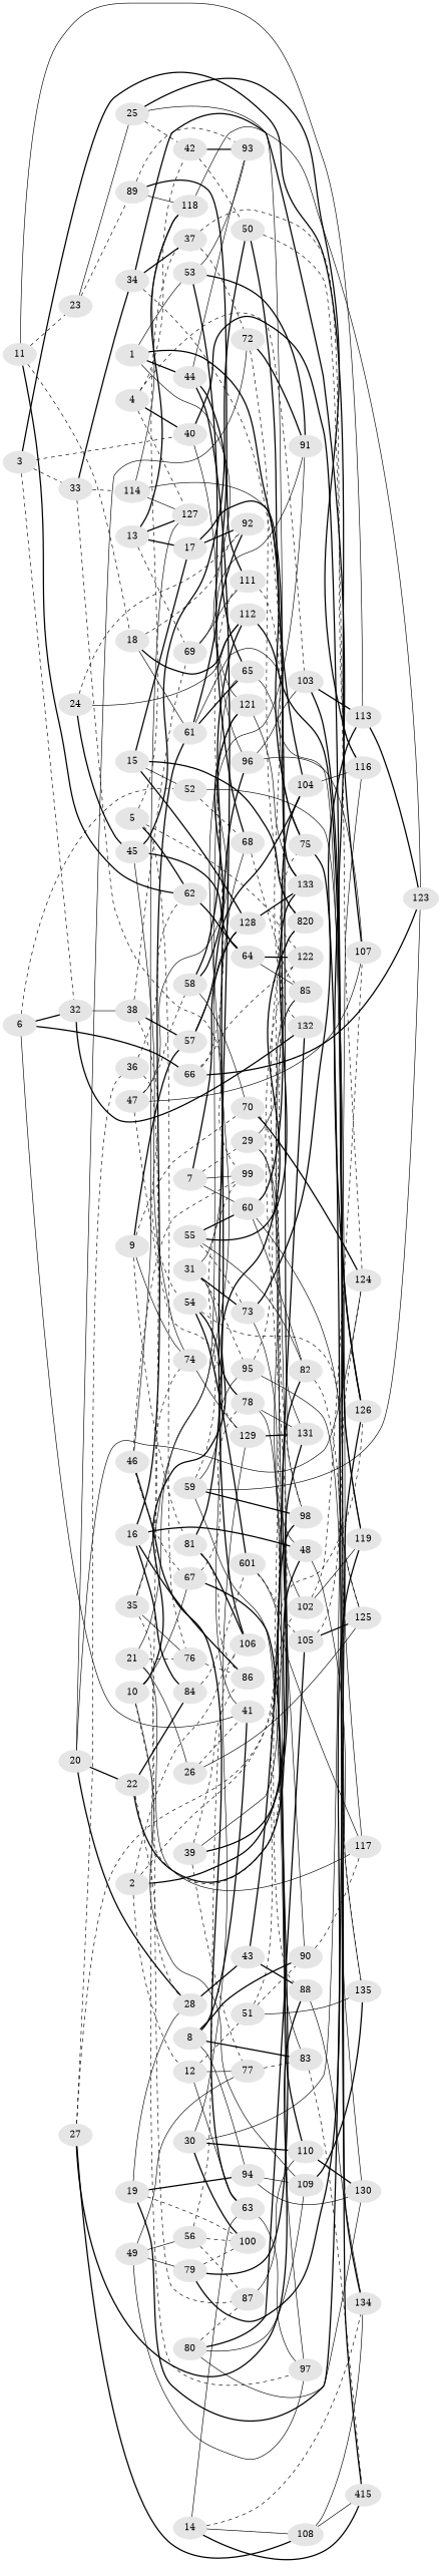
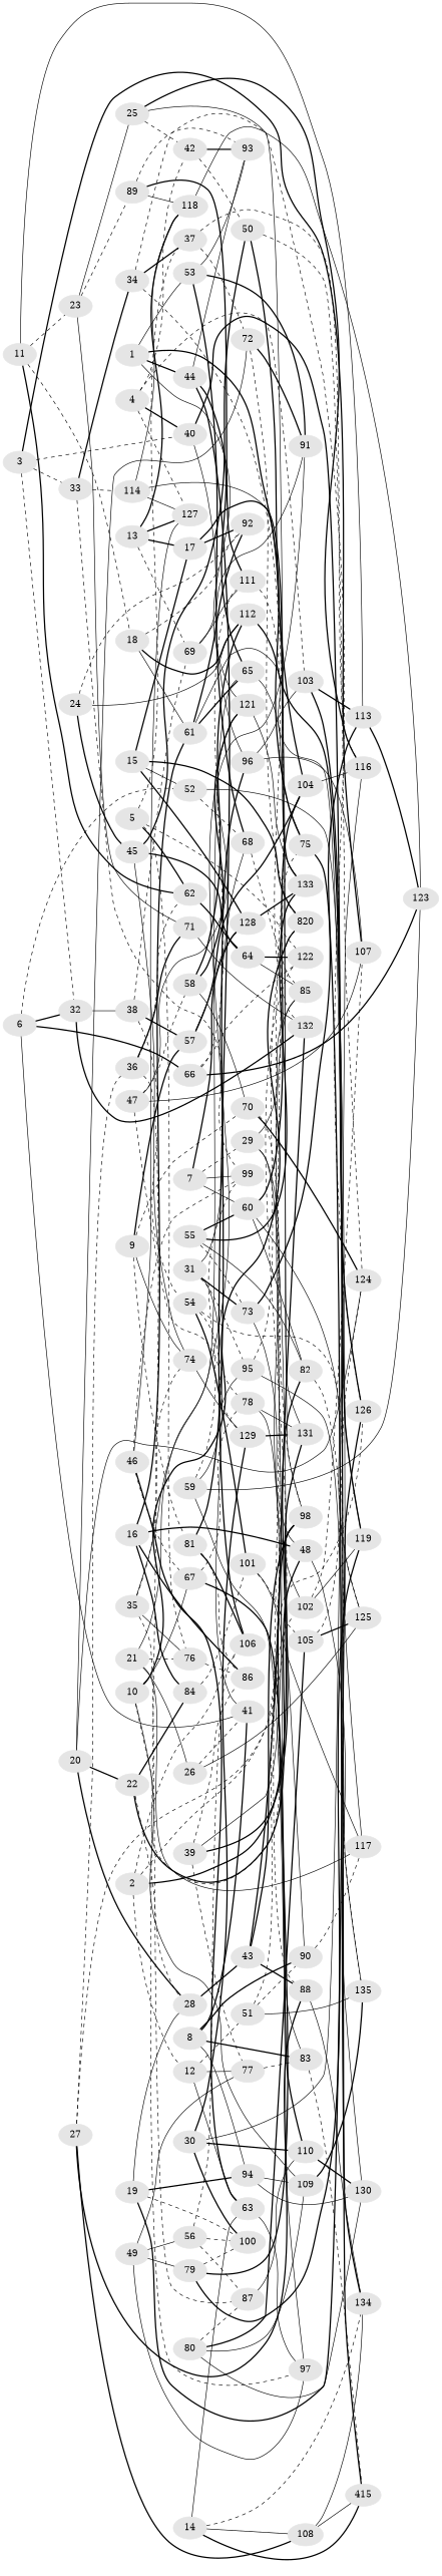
  graph {
    rankdir=LR
    node [color=gray90 style=filled]
    edge [style=bold]
    1
    44
    53
    75
    121
    106
    65
    93
    91
    68
    134
    133
    2
    12
    82
    51
    63
    77
    135
    3
    32
    33
    40
    107
    38
    132
    99
    34
    114
    n30 [label=415]
    96
    4
    42
    103
    127
    50
    126
    113
    5
    37
    62
    76
    122
    72
    116
    64
    86
    6
    41
    52
    66
    117
    123
    111
    7
    29
    128
    60
    26
    125
    90
    48
    85
    8
    83
    94
    109
    130
    9
    57
    70
    74
    81
    104
    124
    88
    129
    10
    67
    n80 [label=820]
    110
    78
    11
    18
    23
    61
    92
    112
    25
+   71
    89
    102
    97
    13
    17
    69
    118
    14
    108
    15
    16
    84
    119
-   101 [label=601]
+   101
    19
    28
    100
    43
    20
    22
    21
    98
    24
    45
    27
    36
    30
    131
    31
    73
    95
    54
    35
    87
    39
    46
    47
    58
    49
    56
    79
    105
    55
    59
    80
    1 -- 44
    1 -- 53 [style=solid]
    1 -- 75
    1 -- 121 [style=solid]
    44 -- 106
    44 -- 65
    44 -- 93 [style=solid]
    53 -- 93 [style=solid]
    53 -- 91
    53 -- 68
    75 -- 134
    121 -- 133 [style=solid]
    65 -- 75 [style=solid]
    68 -- 85 [style=dashed]
    2 -- 75 [style=dashed]
    2 -- 106 [style=dashed]
    2 -- 12 [style=dashed]
    2 -- 82
    12 -- 51 [style=dashed]
    12 -- 63 [style=solid]
    12 -- 77 [style=solid]
    82 -- 135 [style=dashed]
    51 -- 135 [style=solid]
    51 -- 90 [style=dashed]
    51 -- 102 [style=dashed]
    63 -- 97 [style=solid]
    77 -- 83 [style=dashed]
    3 -- 32 [style=dashed]
    3 -- 33 [style=dashed]
    3 -- 40 [style=dashed]
    3 -- 107
    32 -- 38 [style=solid]
    32 -- 132
    33 -- 99 [style=dashed]
    33 -- 34
    33 -- 114 [style=dashed]
    40 -- n30
    40 -- 96 [style=solid]
    38 -- 57
    38 -- 69 [style=dashed]
    38 -- 54 [style=dashed]
-   34 -- 126
+   34 -- 126 [style=dashed]
    34 -- 37
    34 -- 98 [style=dashed]
    114 -- 127 [style=solid]
    114 -- 118 [style=solid]
    114 -- 131 [style=solid]
    96 -- 107 [style=solid]
    96 -- 103 [style=solid]
    4 -- 40
    4 -- 42 [style=dashed]
    4 -- 103 [style=dashed]
    4 -- 127 [style=dashed]
    42 -- 93
    42 -- 50 [style=dashed]
    103 -- 126
    103 -- 113
    50 -- 104
    50 -- 124 [style=dashed]
    113 -- 123
    5 -- 37 [style=dashed]
    5 -- 62
    5 -- 76 [style=dashed]
    5 -- 122 [style=dashed]
    37 -- 72 [style=dashed]
    37 -- 116 [style=dashed]
    62 -- 64
    76 -- 86 [style=dashed]
    72 -- 91
    72 -- n80 [style=dashed]
    64 -- 122
    64 -- 85 [style=solid]
    6 -- 32
    6 -- 41 [style=solid]
    6 -- 52 [style=dashed]
    6 -- 66
    52 -- 68 [style=dashed]
    52 -- 117 [style=solid]
    66 -- 122 [style=dashed]
    66 -- 123
    66 -- 111 [style=dashed]
    111 -- 132 [style=dashed]
    7 -- 99 [style=solid]
    7 -- 29 [style=dashed]
    7 -- 128
    7 -- 60 [style=solid]
    29 -- 90 [style=solid]
    29 -- 48 [style=solid]
    29 -- 85 [style=solid]
    128 -- 133
    60 -- 82 [style=solid]
    60 -- 125 [style=solid]
    60 -- 104
    26 -- 41 [style=dashed]
    26 -- 125 [style=solid]
    90 -- 117 [style=dashed]
    48 -- 130 [style=solid]
    8 -- 41
    8 -- 90
    8 -- 83
    8 -- 94 [style=solid]
    83 -- n30 [style=dashed]
    94 -- 109 [style=solid]
    94 -- 130 [style=solid]
    109 -- 135
    9 -- 57
    9 -- 70 [style=dashed]
    9 -- 74 [style=solid]
    9 -- 81 [style=dashed]
    57 -- 128 [style=solid]
    57 -- 104
    70 -- 124
    70 -- 88 [style=dashed]
    74 -- 129 [style=solid]
    81 -- 106
    81 -- 96
    81 -- 86 [style=dashed]
    104 -- 116 [style=solid]
    88 -- 134 [style=solid]
    129 -- 131
    10 -- 126 [style=dashed]
    10 -- 109 [style=solid]
    10 -- 67 [style=solid]
    10 -- n80
    67 -- 110
    67 -- 78 [style=dashed]
    110 -- 130
    78 -- 83 [style=solid]
    78 -- 131 [style=solid]
    11 -- 113 [style=solid]
    11 -- 62
    11 -- 18 [style=dashed]
    11 -- 23 [style=dashed]
    18 -- 61 [style=solid]
    18 -- 92 [style=dashed]
    18 -- 112
    23 -- 25 [style=solid]
+   23 -- 71 [style=solid]
    23 -- 89 [style=dashed]
    61 -- 65
    61 -- 92
    61 -- 119 [style=solid]
    112 -- 119
    25 -- 42 [style=dashed]
    25 -- 116
    25 -- 98 [style=solid]
+   71 -- 132 [style=solid]
    89 -- 93 [style=dashed]
    89 -- 111
    89 -- 118 [style=solid]
    102 -- 107 [style=dashed]
    102 -- 119 [style=solid]
    13 -- 127
    13 -- 17
    13 -- 69 [style=dashed]
    13 -- 118
    17 -- 133
    17 -- 92
    69 -- 91 [style=solid]
    69 -- 111 [style=solid]
    118 -- 123 [style=solid]
    14 -- 134 [style=dashed]
    14 -- 63 [style=solid]
    14 -- n30
    14 -- 108 [style=solid]
    108 -- 134 [style=solid]
    108 -- n30 [style=solid]
    15 -- 52 [style=solid]
    15 -- 128
    15 -- n80
    15 -- 17
    16 -- 86
    16 -- 48
    16 -- 61
    16 -- 84
    84 -- 101 [style=dashed]
    101 -- 117 [style=solid]
    101 -- 105 [style=dashed]
    19 -- 126
    19 -- 94
    19 -- 28 [style=solid]
    19 -- 100 [style=dashed]
    28 -- 43
    43 -- 132
    43 -- 88
-   59 -- 98
+   43 -- 98
    20 -- 72 [style=solid]
    20 -- 124 [style=solid]
    20 -- 28
    20 -- 22
    22 -- 48
    22 -- 84
    22 -- 28 [style=dashed]
    21 -- 65 [style=solid]
    21 -- 76 [style=dashed]
    21 -- 117 [style=solid]
    21 -- 26 [style=solid]
    24 -- 92 [style=dashed]
    24 -- 112 [style=solid]
    24 -- 45
    45 -- 50
    45 -- 64
    45 -- 74 [style=solid]
    27 -- 122 [style=dashed]
    27 -- 88
    27 -- 108
    27 -- 36 [style=dashed]
    36 -- 62 [style=dashed]
+   36 -- 71
    36 -- 97 [style=dashed]
    30 -- 116 [style=solid]
-   30 -- 129 [style=solid]
+   30 -- 129
    30 -- 110
    30 -- 100
    31 -- 91 [style=solid]
    31 -- 41 [style=solid]
    31 -- 73
    31 -- 95 [style=dashed]
    73 -- 113
    73 -- 102 [style=solid]
    95 -- 135 [style=solid]
    95 -- n80 [style=dashed]
    54 -- 125 [style=dashed]
-   54 -- 78
+   54 -- 78 [style=dashed]
    54 -- 101
    35 -- 68 [style=solid]
    35 -- 76 [style=solid]
    35 -- 74 [style=dashed]
    35 -- 87 [style=dashed]
    87 -- 110 [style=solid]
    39 -- 77 [style=dashed]
    39 -- 86 [style=dashed]
    39 -- 85 [style=solid]
    39 -- 131
    46 -- 63
    46 -- 99 [style=dashed]
    46 -- 127 [style=solid]
    46 -- 67 [style=dashed]
    47 -- 121 [style=solid]
    47 -- 107 [style=solid]
    47 -- 129 [style=dashed]
    47 -- 58 [style=dashed]
    58 -- 121
    58 -- 70 [style=solid]
    58 -- 112
    49 -- 77 [style=solid]
    49 -- 97 [style=solid]
    49 -- 56 [style=solid]
    49 -- 79 [style=solid]
    56 -- 106 [style=dashed]
    56 -- 100 [style=dashed]
    56 -- 87 [style=dashed]
    79 -- 119
    79 -- 100 [style=dashed]
    79 -- 98
    105 -- 125
    105 -- 124 [style=dashed]
    55 -- 133
    55 -- 82 [style=solid]
    55 -- 60
    55 -- 73 [style=dashed]
    59 -- 99 [style=dashed]
    59 -- 123 [style=solid]
    59 -- 97 [style=solid]
    59 -- 95 [style=solid]
    80 -- 109 [style=solid]
    80 -- 130 [style=solid]
    80 -- 87 [style=dashed]
    80 -- 105
  }
